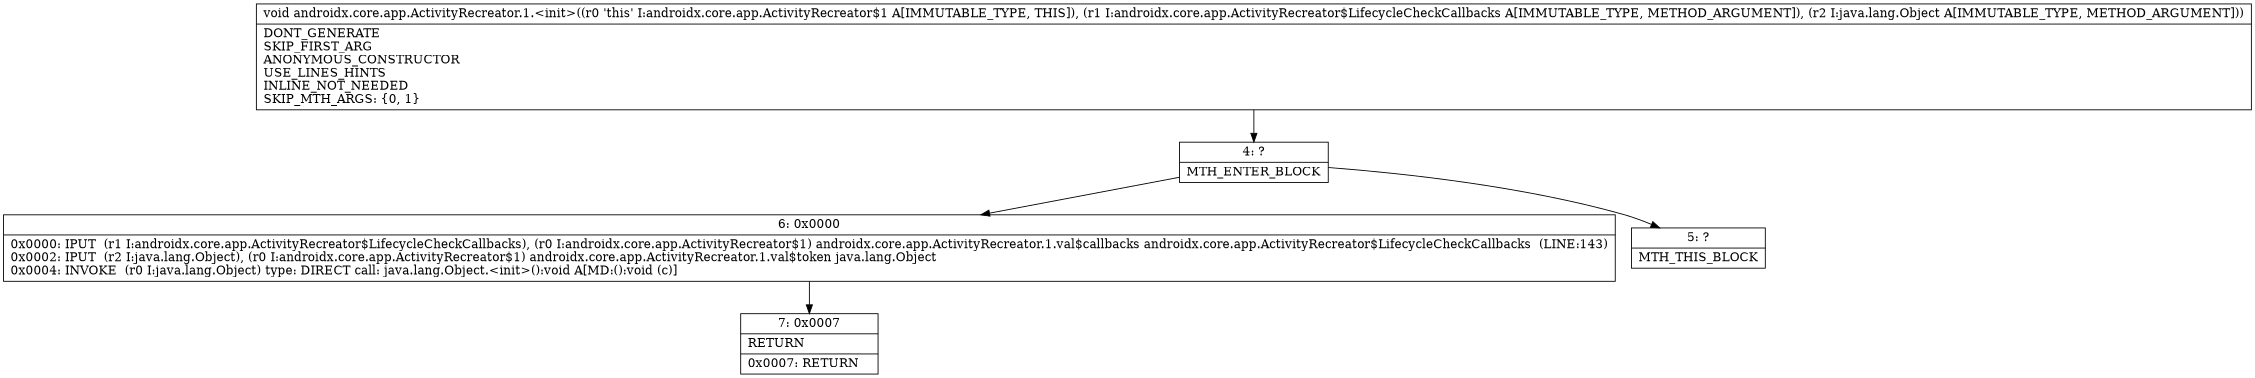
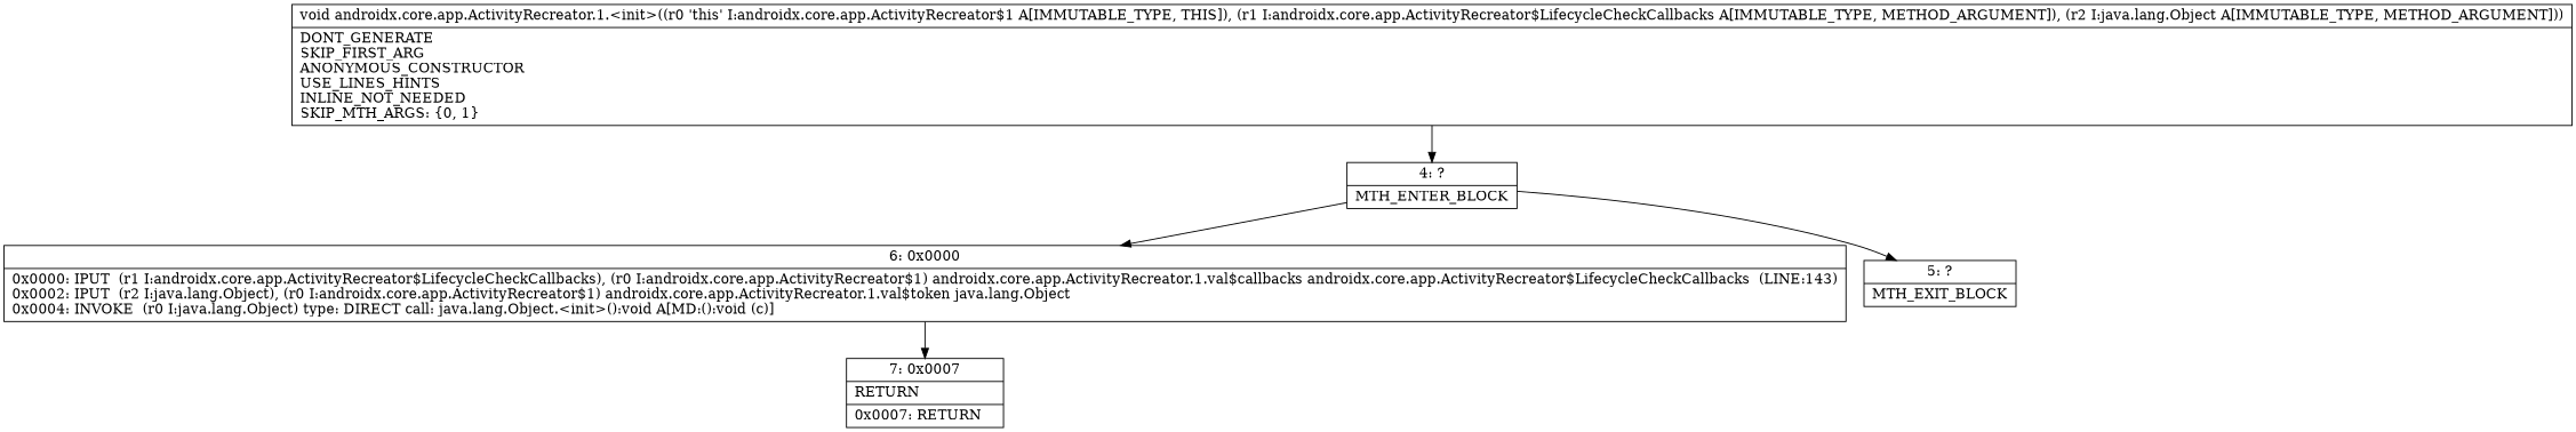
  digraph {
    node [shape=record]
    n1 [label="{4\:\ ?|MTH_ENTER_BLOCK\l}"]
    n2 [label="{6\:\ 0x0000|0x0000: IPUT  (r1 I:androidx.core.app.ActivityRecreator$LifecycleCheckCallbacks), (r0 I:androidx.core.app.ActivityRecreator$1) androidx.core.app.ActivityRecreator.1.val$callbacks androidx.core.app.ActivityRecreator$LifecycleCheckCallbacks  (LINE:143)\l0x0002: IPUT  (r2 I:java.lang.Object), (r0 I:androidx.core.app.ActivityRecreator$1) androidx.core.app.ActivityRecreator.1.val$token java.lang.Object \l0x0004: INVOKE  (r0 I:java.lang.Object) type: DIRECT call: java.lang.Object.\<init\>():void A[MD:():void (c)]\l}"]
-   n3 [label="{5\:\ ?|MTH_THIS_BLOCK\l}"]
+   n3 [label="{5\:\ ?|MTH_EXIT_BLOCK\l}"]
    n4 [label="{7\:\ 0x0007|RETURN\l|0x0007: RETURN   \l}"]
    n5 [label="{void androidx.core.app.ActivityRecreator.1.\<init\>((r0 'this' I:androidx.core.app.ActivityRecreator$1 A[IMMUTABLE_TYPE, THIS]), (r1 I:androidx.core.app.ActivityRecreator$LifecycleCheckCallbacks A[IMMUTABLE_TYPE, METHOD_ARGUMENT]), (r2 I:java.lang.Object A[IMMUTABLE_TYPE, METHOD_ARGUMENT]))  | DONT_GENERATE\lSKIP_FIRST_ARG\lANONYMOUS_CONSTRUCTOR\lUSE_LINES_HINTS\lINLINE_NOT_NEEDED\lSKIP_MTH_ARGS: \{0, 1\}\l}"]
    n1 -> n2
    n1 -> n3
    n2 -> n4
    n5 -> n1
  }
